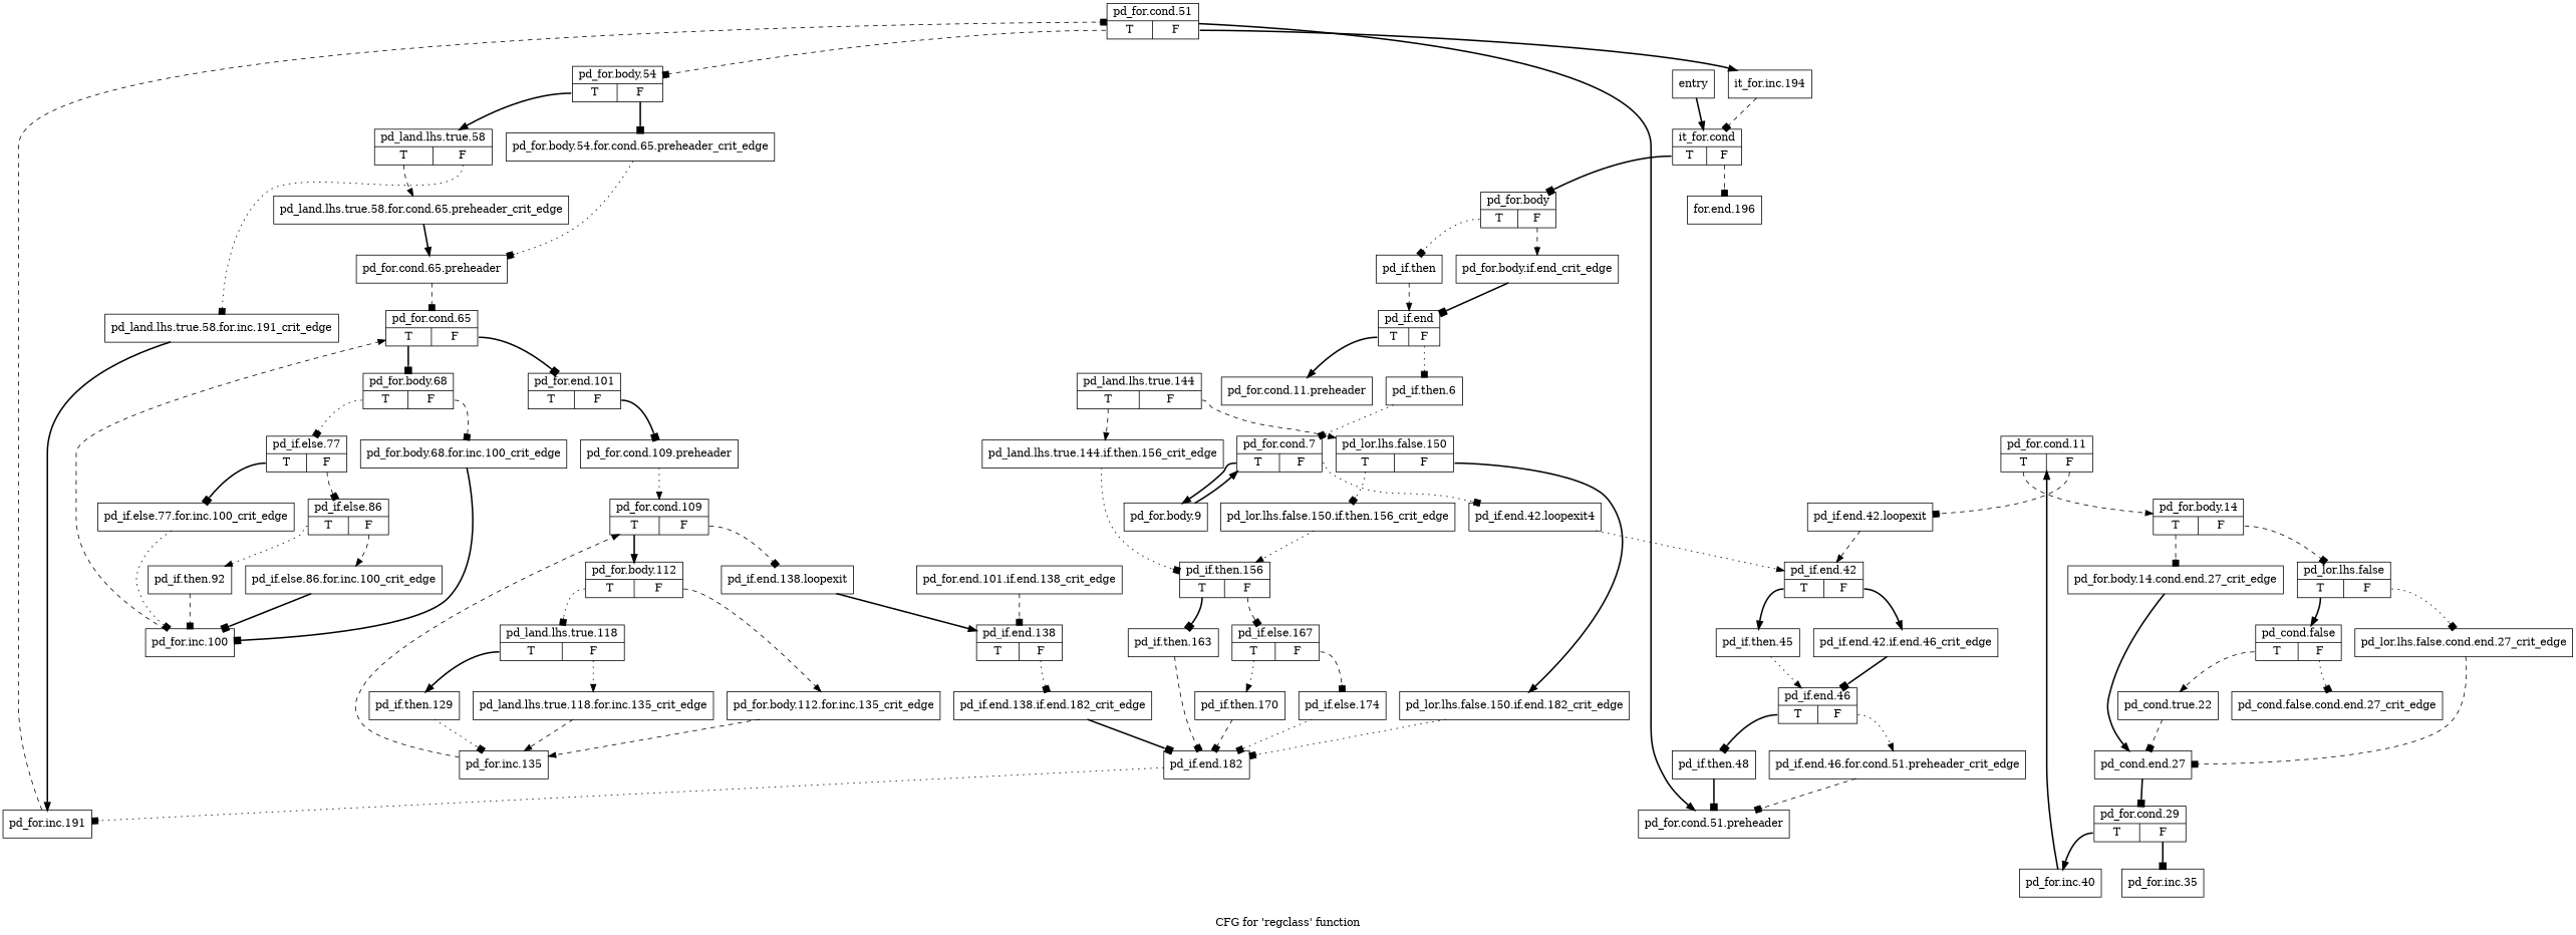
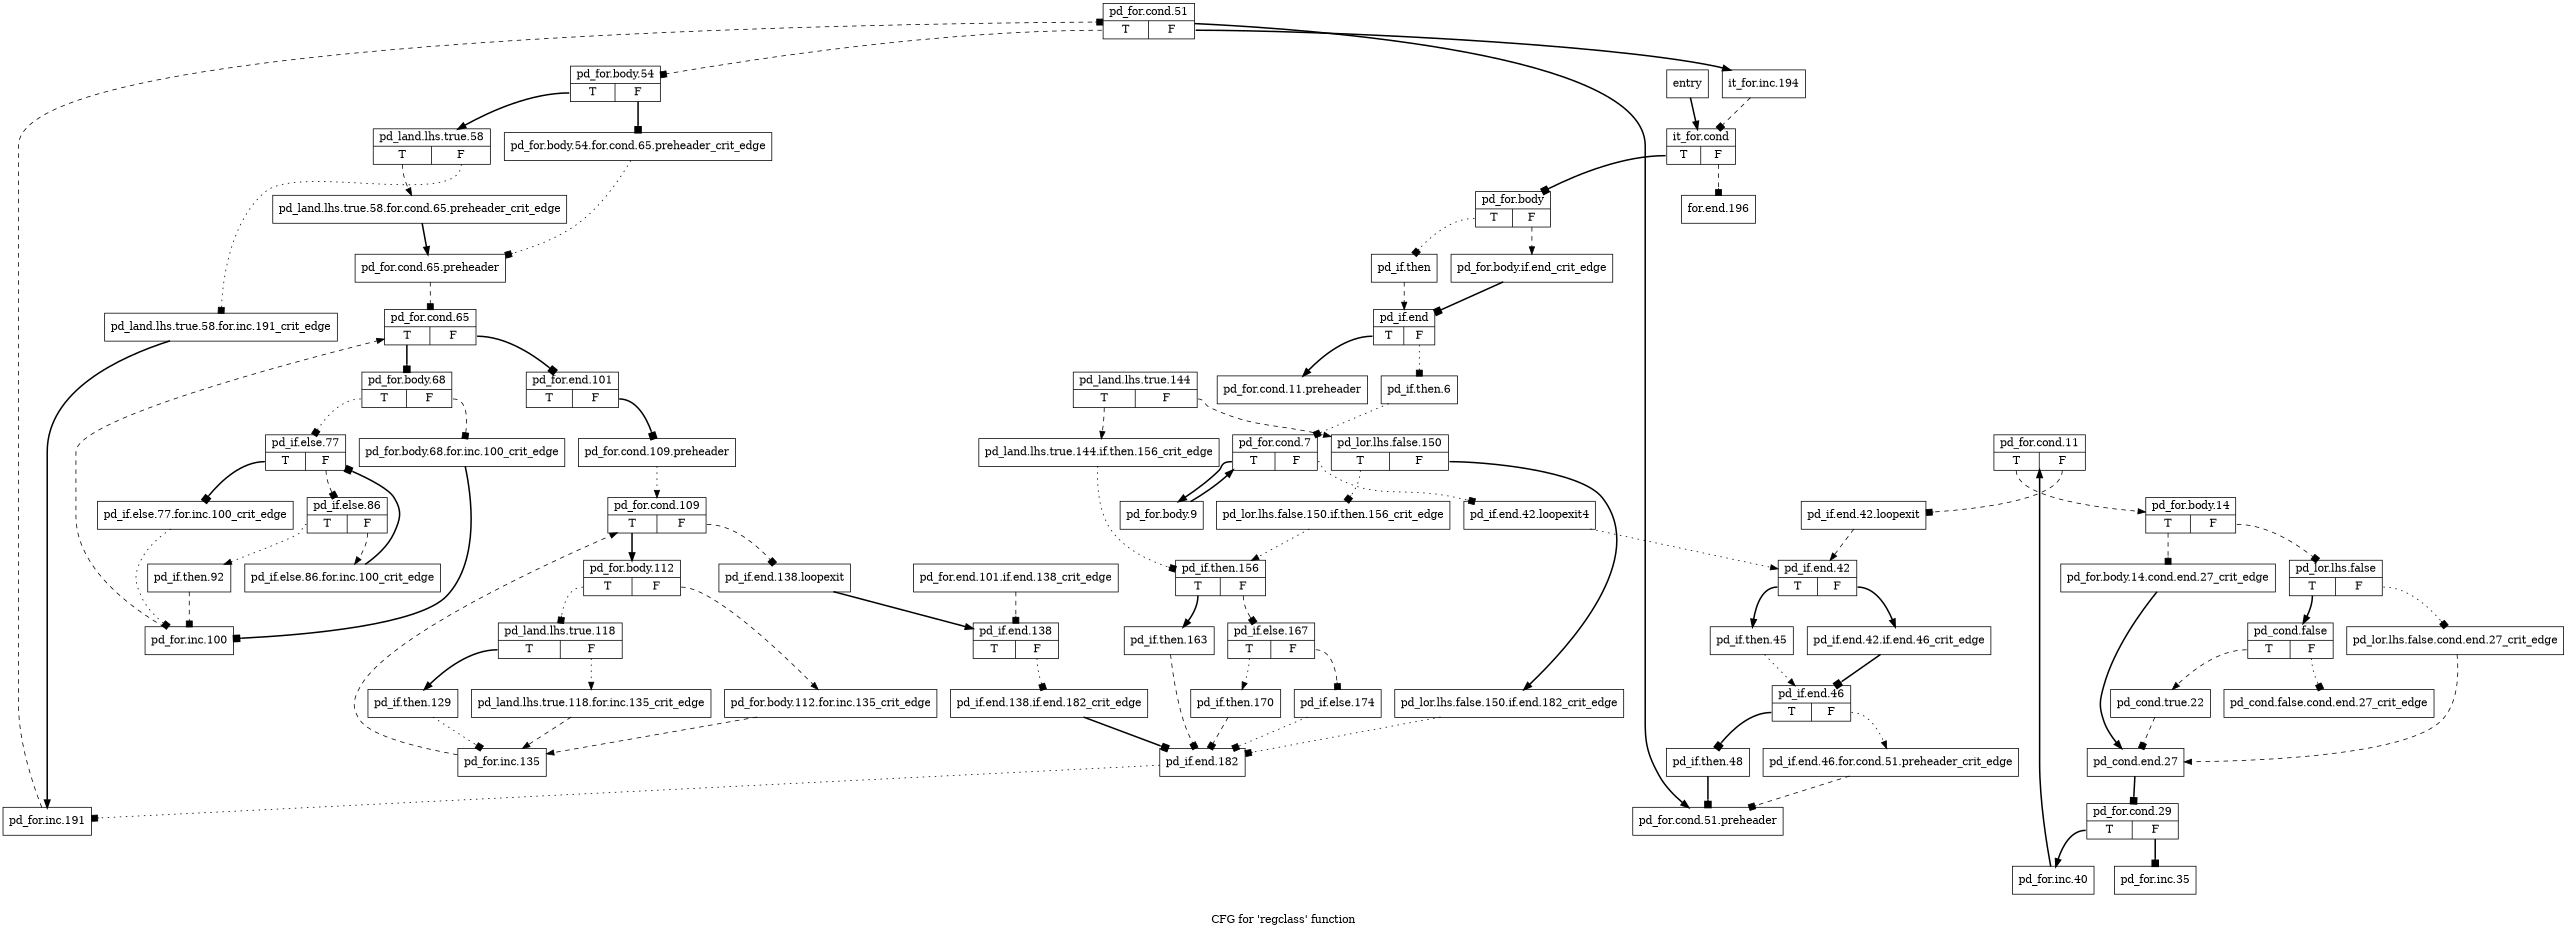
  digraph {
    label="CFG for 'regclass' function"
    node [shape=record]
    edge [arrowhead=box style=bold]
    n1 [label="{entry}"]
    n2 [label="{it_for.cond|{<s0>T|<s1>F}}"]
    n3 [label="{pd_for.body|{<s0>T|<s1>F}}"]
    n4 [label="{for.end.196}"]
    n5 [label="{pd_if.then}"]
    n6 [label="{pd_for.body.if.end_crit_edge}"]
    n7 [label="{pd_if.end|{<s0>T|<s1>F}}"]
    n8 [label="{pd_for.cond.11.preheader}"]
    n9 [label="{pd_if.then.6}"]
    n10 [label="{pd_for.cond.7|{<s0>T|<s1>F}}"]
    n11 [label="{pd_for.cond.11|{<s0>T|<s1>F}}"]
    n12 [label="{pd_for.body.14|{<s0>T|<s1>F}}"]
    n13 [label="{pd_if.end.42.loopexit}"]
    n14 [label="{pd_for.body.9}"]
    n15 [label="{pd_if.end.42.loopexit4}"]
    n16 [label="{pd_for.body.14.cond.end.27_crit_edge}"]
    n17 [label="{pd_lor.lhs.false|{<s0>T|<s1>F}}"]
    n18 [label="{pd_if.end.42|{<s0>T|<s1>F}}"]
    n19 [label="{pd_if.then.45}"]
    n20 [label="{pd_if.end.42.if.end.46_crit_edge}"]
    n21 [label="{pd_cond.end.27}"]
    n22 [label="{pd_cond.false|{<s0>T|<s1>F}}"]
    n23 [label="{pd_lor.lhs.false.cond.end.27_crit_edge}"]
    n24 [label="{pd_for.cond.29|{<s0>T|<s1>F}}"]
    n25 [label="{pd_cond.true.22}"]
    n26 [label="{pd_cond.false.cond.end.27_crit_edge}"]
    n27 [label="{pd_for.inc.40}"]
    n28 [label="{pd_for.inc.35}"]
    n29 [label="{pd_if.end.46|{<s0>T|<s1>F}}"]
    n30 [label="{pd_if.then.48}"]
    n31 [label="{pd_if.end.46.for.cond.51.preheader_crit_edge}"]
    n32 [label="{pd_for.cond.51.preheader}"]
    n33 [label="{pd_for.cond.51|{<s0>T|<s1>F}}"]
    n34 [label="{pd_for.body.54|{<s0>T|<s1>F}}"]
    n35 [label="{it_for.inc.194}"]
    n36 [label="{pd_land.lhs.true.58|{<s0>T|<s1>F}}"]
    n37 [label="{pd_for.body.54.for.cond.65.preheader_crit_edge}"]
    n38 [label="{pd_land.lhs.true.58.for.cond.65.preheader_crit_edge}"]
    n39 [label="{pd_land.lhs.true.58.for.inc.191_crit_edge}"]
    n40 [label="{pd_for.cond.65.preheader}"]
    n41 [label="{pd_for.inc.191}"]
    n42 [label="{pd_for.cond.65|{<s0>T|<s1>F}}"]
    n43 [label="{pd_for.body.68|{<s0>T|<s1>F}}"]
    n44 [label="{pd_for.end.101|{<s0>T|<s1>F}}"]
    n45 [label="{pd_if.else.77|{<s0>T|<s1>F}}"]
    n46 [label="{pd_for.body.68.for.inc.100_crit_edge}"]
    n47 [label="{pd_for.cond.109.preheader}"]
    n48 [label="{pd_if.else.77.for.inc.100_crit_edge}"]
    n49 [label="{pd_if.else.86|{<s0>T|<s1>F}}"]
    n50 [label="{pd_for.inc.100}"]
    n51 [label="{pd_for.end.101.if.end.138_crit_edge}"]
    n52 [label="{pd_if.end.138|{<s0>T|<s1>F}}"]
    n53 [label="{pd_for.cond.109|{<s0>T|<s1>F}}"]
    n54 [label="{pd_if.then.92}"]
    n55 [label="{pd_if.else.86.for.inc.100_crit_edge}"]
    n56 [label="{pd_if.end.138.if.end.182_crit_edge}"]
    n57 [label="{pd_for.body.112|{<s0>T|<s1>F}}"]
    n58 [label="{pd_if.end.138.loopexit}"]
    n59 [label="{pd_land.lhs.true.144|{<s0>T|<s1>F}}"]
    n60 [label="{pd_land.lhs.true.144.if.then.156_crit_edge}"]
    n61 [label="{pd_lor.lhs.false.150|{<s0>T|<s1>F}}"]
    n62 [label="{pd_if.end.182}"]
    n63 [label="{pd_land.lhs.true.118|{<s0>T|<s1>F}}"]
    n64 [label="{pd_for.body.112.for.inc.135_crit_edge}"]
    n65 [label="{pd_if.then.129}"]
    n66 [label="{pd_land.lhs.true.118.for.inc.135_crit_edge}"]
    n67 [label="{pd_for.inc.135}"]
    n68 [label="{pd_if.then.156|{<s0>T|<s1>F}}"]
    n69 [label="{pd_lor.lhs.false.150.if.then.156_crit_edge}"]
    n70 [label="{pd_lor.lhs.false.150.if.end.182_crit_edge}"]
    n71 [label="{pd_if.then.163}"]
    n72 [label="{pd_if.else.167|{<s0>T|<s1>F}}"]
    n73 [label="{pd_if.then.170}"]
    n74 [label="{pd_if.else.174}"]
    n1 -> n2 [arrowhead=normal]
    n2 -> n3 [tailport=s0]
    n2 -> n4 [style=dashed tailport=s1]
    n3 -> n5 [style=dotted tailport=s0]
    n3 -> n6 [arrowhead=normal style=dashed tailport=s1]
    n5 -> n7 [arrowhead=normal style=dashed]
    n6 -> n7
    n7 -> n8 [arrowhead=normal tailport=s0]
    n7 -> n9 [style=dotted tailport=s1]
    n9 -> n10 [style=dotted]
    n10 -> n14 [arrowhead=normal tailport=s0]
    n10 -> n15 [style=dotted tailport=s1]
    n11 -> n12 [arrowhead=normal style=dashed tailport=s0]
    n11 -> n13 [style=dashed tailport=s1]
    n12 -> n16 [style=dashed tailport=s0]
    n12 -> n17 [style=dashed tailport=s1]
    n13 -> n18 [arrowhead=normal style=dashed]
    n14 -> n10 [arrowhead=normal]
    n15 -> n18 [arrowhead=normal style=dotted]
    n16 -> n21 [arrowhead=normal]
    n17 -> n22 [arrowhead=normal tailport=s0]
    n17 -> n23 [style=dotted tailport=s1]
    n18 -> n19 [arrowhead=normal tailport=s0]
    n18 -> n20 [arrowhead=normal tailport=s1]
    n19 -> n29 [arrowhead=normal style=dotted]
    n20 -> n29
    n21 -> n24
    n22 -> n25 [arrowhead=normal style=dashed tailport=s0]
    n22 -> n26 [style=dotted tailport=s1]
-   n23 -> n21 [style=dashed]
+   n23 -> n21 [arrowhead=normal style=dashed]
    n24 -> n27 [arrowhead=normal tailport=s0]
    n24 -> n28 [tailport=s1]
    n25 -> n21 [style=dashed]
    n27 -> n11 [arrowhead=normal]
    n29 -> n30 [tailport=s0]
    n29 -> n31 [arrowhead=normal style=dotted tailport=s1]
    n30 -> n32
    n31 -> n32 [style=dashed]
    n33 -> n32 [arrowhead=normal]
    n33 -> n34 [style=dashed tailport=s0]
    n33 -> n35 [arrowhead=normal tailport=s1]
    n34 -> n36 [arrowhead=normal tailport=s0]
    n34 -> n37 [tailport=s1]
    n35 -> n2 [style=dashed]
    n36 -> n38 [arrowhead=normal style=dashed tailport=s0]
    n36 -> n39 [style=dotted tailport=s1]
    n37 -> n40 [style=dotted]
    n38 -> n40 [arrowhead=normal]
    n39 -> n41 [arrowhead=normal]
    n40 -> n42 [style=dashed]
    n41 -> n33 [style=dashed]
    n42 -> n43 [tailport=s0]
    n42 -> n44 [tailport=s1]
    n43 -> n45 [style=dotted tailport=s0]
    n43 -> n46 [style=dashed tailport=s1]
    n44 -> n47 [tailport=s1]
    n45 -> n48 [tailport=s0]
    n45 -> n49 [style=dashed tailport=s1]
    n46 -> n50
    n47 -> n53 [arrowhead=normal style=dotted]
    n48 -> n50 [style=dotted]
    n49 -> n54 [arrowhead=normal style=dotted tailport=s0]
    n49 -> n55 [arrowhead=normal style=dashed tailport=s1]
    n50 -> n42 [arrowhead=normal style=dashed]
    n51 -> n52 [style=dashed]
    n52 -> n56 [style=dotted tailport=s1]
    n53 -> n57 [arrowhead=normal tailport=s0]
    n53 -> n58 [style=dashed tailport=s1]
    n54 -> n50 [style=dashed]
-   n55 -> n50
+   n55 -> n45
    n56 -> n62
    n57 -> n63 [style=dotted tailport=s0]
    n57 -> n64 [arrowhead=normal style=dashed tailport=s1]
    n58 -> n52 [arrowhead=normal]
    n59 -> n60 [arrowhead=normal style=dashed tailport=s0]
    n59 -> n61 [arrowhead=normal style=dashed tailport=s1]
    n60 -> n68 [style=dotted]
    n61 -> n69 [style=dotted tailport=s0]
    n61 -> n70 [arrowhead=normal tailport=s1]
    n62 -> n41 [style=dotted]
    n63 -> n65 [arrowhead=normal tailport=s0]
    n63 -> n66 [arrowhead=normal style=dotted tailport=s1]
    n64 -> n67 [arrowhead=normal style=dashed]
    n65 -> n67 [style=dotted]
    n66 -> n67 [arrowhead=normal style=dashed]
    n67 -> n53 [arrowhead=normal style=dashed]
-   n68 -> n71 [tailport=s0]
+   n68 -> n71 [arrowhead=normal tailport=s0]
    n68 -> n72 [style=dashed tailport=s1]
    n69 -> n68 [arrowhead=normal style=dotted]
    n70 -> n62 [style=dotted]
    n71 -> n62 [style=dashed]
    n72 -> n73 [arrowhead=normal style=dotted tailport=s0]
    n72 -> n74 [style=dashed tailport=s1]
    n73 -> n62 [style=dashed]
    n74 -> n62 [style=dotted]
  }
